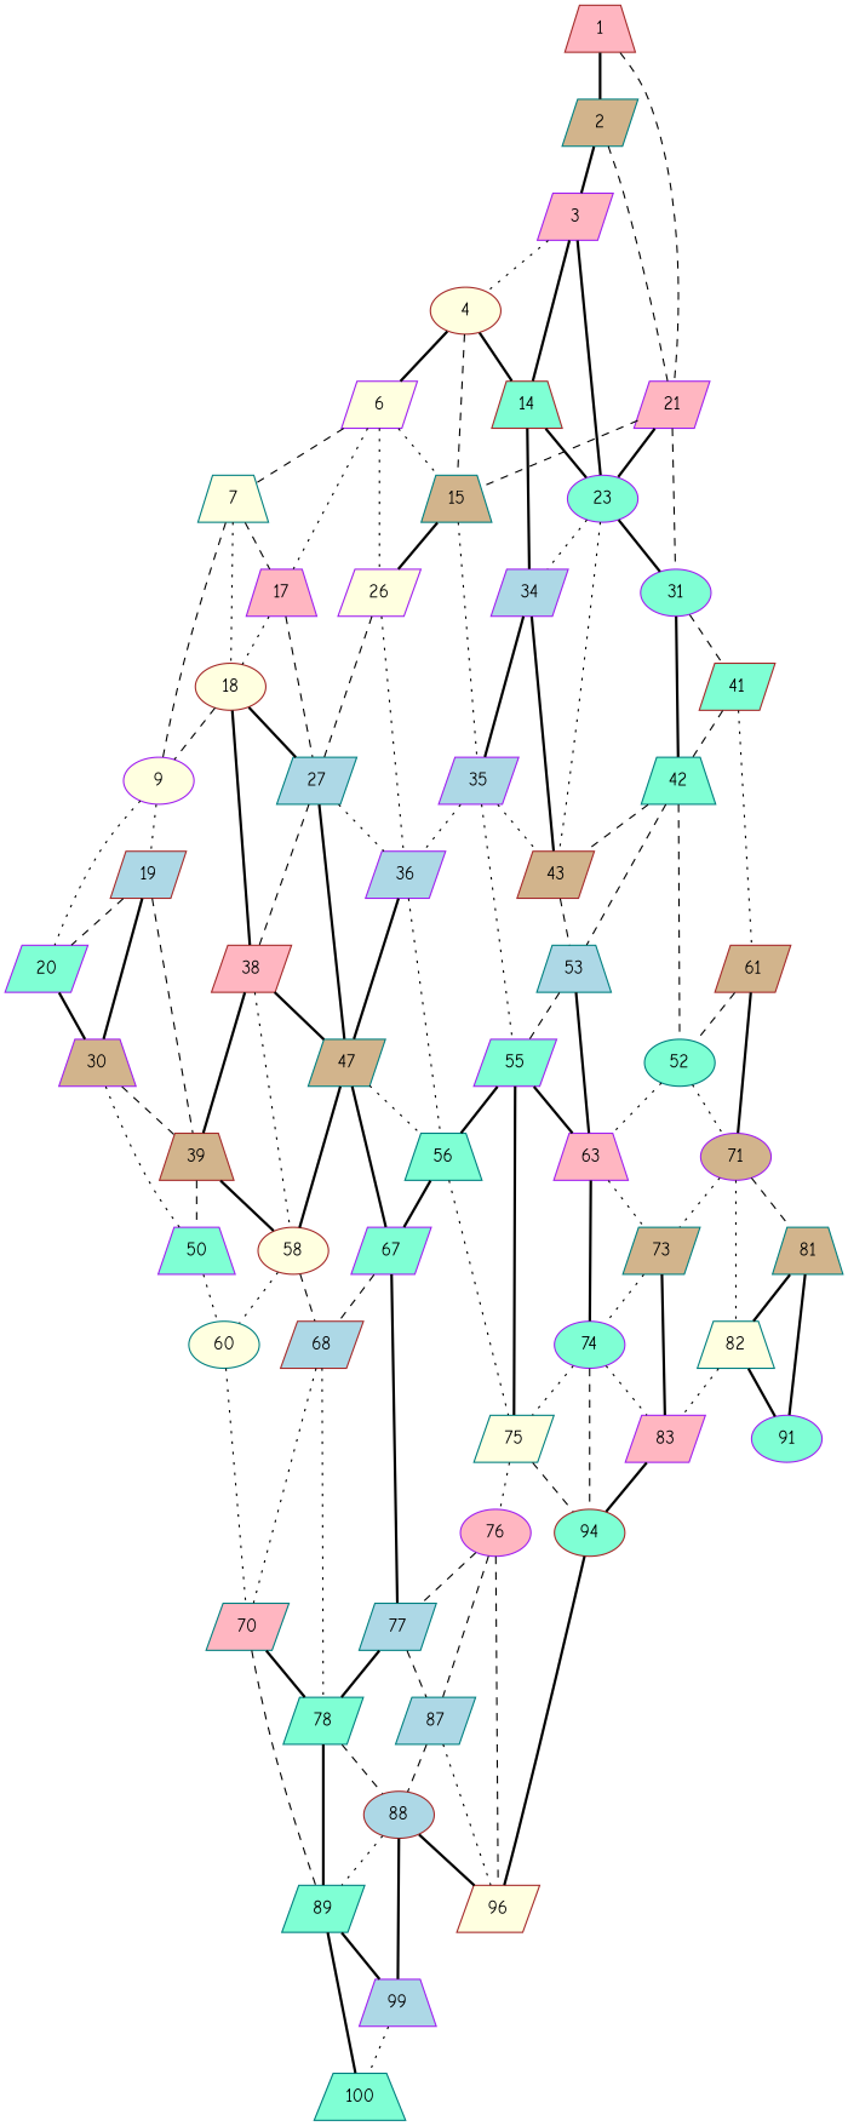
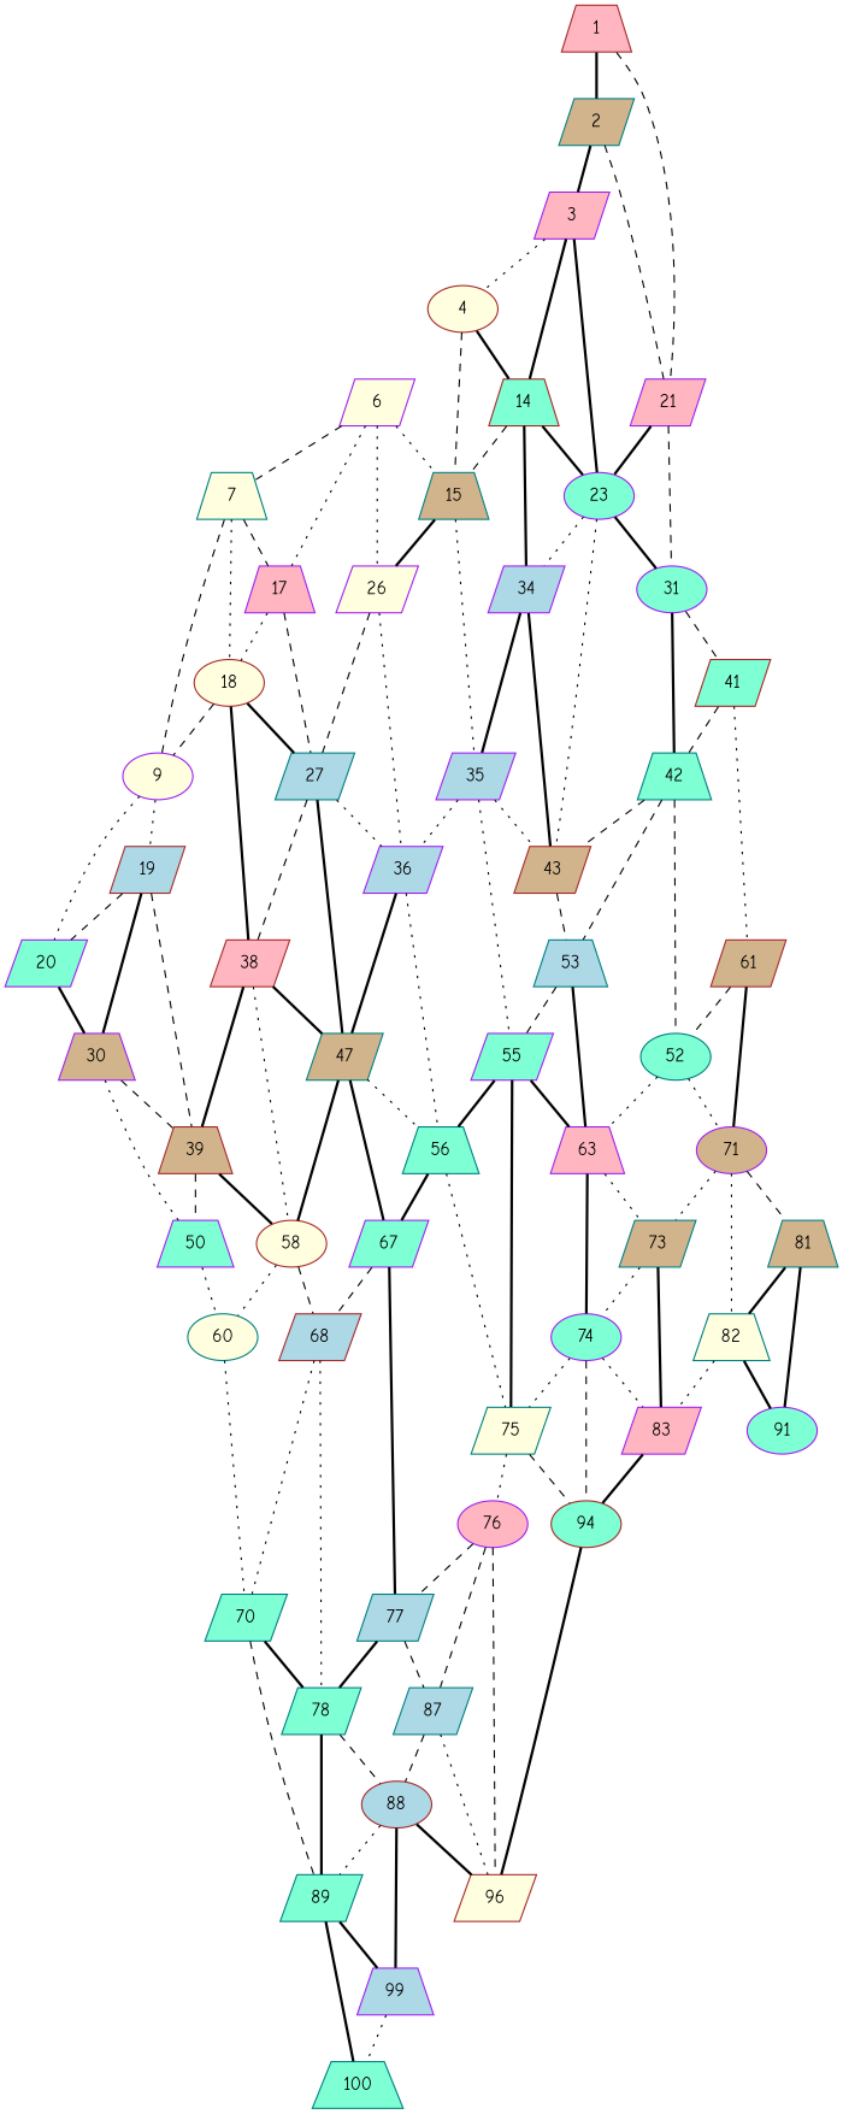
  graph {
    fontname="Comic Neue"
    node [color=purple fillcolor=aquamarine fontname="Comic Neue" shape=parallelogram style=filled]
    edge [fontname="Comic Neue" style=bold]
    1 [color=brown fillcolor=lightpink shape=trapezium super="+11"]
    2 [color=teal fillcolor=tan super="+12"]
    21 [fillcolor=lightpink super="+22"]
    3 [fillcolor=lightpink super="+13"]
    23 [shape=ellipse super="+33"]
    31 [shape=ellipse super="+32"]
    4 [color=brown fillcolor=lightyellow shape=ellipse super="+5"]
    14 [color=brown shape=trapezium super="+24"]
    6 [fillcolor=lightyellow super="+16"]
    15 [color=teal fillcolor=tan shape=trapezium super="+25"]
    34 [fillcolor=lightblue]
    43 [color=brown fillcolor=tan super="+44"]
    7 [color=teal fillcolor=lightyellow shape=trapezium super="+8"]
    17 [fillcolor=lightpink shape=trapezium]
    26 [fillcolor=lightyellow]
    35 [fillcolor=lightblue super="+45"]
    9 [fillcolor=lightyellow shape=ellipse super="+10"]
    18 [color=brown fillcolor=lightyellow shape=ellipse super="+28"]
    27 [color=teal fillcolor=lightblue super="+37"]
    36 [fillcolor=lightblue super="+46"]
    19 [color=brown fillcolor=lightblue super="+29"]
    20
    38 [color=brown fillcolor=lightpink super="+48"]
    30 [fillcolor=tan shape=trapezium super="+40"]
    39 [color=brown fillcolor=tan shape=trapezium super="+49"]
    55 [super="+65"]
    47 [color=teal fillcolor=tan super="+57"]
    58 [color=brown fillcolor=lightyellow shape=ellipse super="+59"]
    50 [shape=trapezium]
    41 [color=brown super="+51"]
    42 [color=teal shape=trapezium super="+52"]
    53 [color=teal fillcolor=lightblue shape=trapezium super="+54"]
    56 [color=teal shape=trapezium super="+66"]
    67
    60 [color=teal fillcolor=lightyellow shape=ellipse]
    61 [color=brown fillcolor=tan]
    n37 [color=teal label=52 shape=ellipse]
    63 [fillcolor=lightpink shape=trapezium super="+64"]
    75 [color=teal fillcolor=lightyellow super="+85"]
    68 [color=brown fillcolor=lightblue super="+69"]
    71 [fillcolor=tan shape=ellipse super="+72"]
    77 [color=teal fillcolor=lightblue]
-   70 [color=teal fillcolor=lightpink super="+80"]
+   70 [color=teal super="+80"]
    73 [color=teal fillcolor=tan]
    74 [shape=ellipse super="+84"]
    76 [fillcolor=lightpink shape=ellipse super="+86"]
    94 [color=brown shape=ellipse super="+95"]
    87 [color=teal fillcolor=lightblue]
    96 [color=brown fillcolor=lightyellow super="+97"]
    78 [color=teal super="+79"]
    89 [color=teal super="+90"]
    81 [color=teal fillcolor=tan shape=trapezium]
    82 [color=teal fillcolor=lightyellow shape=trapezium super="+92"]
    83 [fillcolor=lightpink super="+93"]
    88 [color=brown fillcolor=lightblue shape=ellipse super="+98"]
    99 [fillcolor=lightblue shape=trapezium]
    100 [color=teal shape=trapezium]
    91 [shape=ellipse]
    1 -- 2 [weight=2]
    1 -- 21 [style=dashed]
    2 -- 21 [style=dashed]
    2 -- 3 [weight=2]
    21 -- 23
    21 -- 31 [style=dashed weight=2]
    3 -- 23
    3 -- 4 [style=dotted]
    3 -- 14
    23 -- 31
    23 -- 34 [style=dotted]
    23 -- 43 [style=dotted]
    31 -- 41 [style=dashed]
    31 -- 42
    4 -- 14
-   4 -- 6
    4 -- 15 [style=dashed]
    14 -- 23
-   21 -- 15 [style=dashed weight=2]
+   14 -- 15 [style=dashed weight=2]
    14 -- 34
    6 -- 15 [style=dotted]
    6 -- 7 [style=dashed]
    6 -- 17 [style=dotted]
    6 -- 26 [style=dotted]
    15 -- 26
    15 -- 35 [style=dotted]
    34 -- 43
    34 -- 35
    43 -- 53 [style=dashed weight=2]
    7 -- 17 [style=dashed]
    7 -- 9 [style=dashed]
    7 -- 18 [style=dotted]
    17 -- 18 [style=dotted]
    17 -- 27 [style=dashed]
    26 -- 27 [style=dashed]
    26 -- 36 [style=dotted]
    35 -- 43 [style=dotted]
    35 -- 36 [style=dotted weight=2]
    35 -- 55 [style=dotted]
    9 -- 19 [style=dotted]
    9 -- 20 [style=dotted]
    18 -- 9 [style=dashed weight=2]
    18 -- 27
    18 -- 38
    27 -- 36 [style=dotted]
    27 -- 38 [style=dashed]
    27 -- 47
    36 -- 47
    36 -- 56 [style=dotted]
    19 -- 20 [style=dashed]
    19 -- 30
    19 -- 39 [style=dashed]
    20 -- 30
    38 -- 39 [weight=2]
    38 -- 47
    38 -- 58 [style=dotted]
    30 -- 39 [style=dashed]
    30 -- 50 [style=dotted]
    39 -- 58
    39 -- 50 [style=dashed]
    55 -- 56 [weight=2]
    55 -- 63
    55 -- 75
    47 -- 58
    47 -- 56 [style=dotted]
    47 -- 67
    58 -- 60 [style=dotted]
    58 -- 68 [style=dashed weight=2]
    50 -- 60 [style=dotted]
    41 -- 42 [style=dashed weight=2]
    41 -- 61 [style=dotted]
    42 -- 43 [style=dashed]
    42 -- 53 [style=dashed]
    42 -- n37 [style=dashed]
    53 -- 55 [style=dashed]
    53 -- 63 [weight=2]
    56 -- 67
    56 -- 75 [style=dotted]
    67 -- 68 [style=dashed]
    67 -- 77
    60 -- 70 [style=dotted]
    61 -- n37 [style=dashed]
    61 -- 71
    n37 -- 63 [style=dotted]
    n37 -- 71 [style=dotted]
    63 -- 73 [style=dotted]
    63 -- 74
    75 -- 76 [style=dotted weight=2]
    75 -- 94 [style=dashed]
    68 -- 70 [style=dotted]
    68 -- 78 [style=dotted weight=2]
    71 -- 73 [style=dotted]
    71 -- 81 [style=dashed]
    71 -- 82 [style=dotted]
    77 -- 87 [style=dashed]
    77 -- 78
    70 -- 78
    70 -- 89 [style=dashed]
    73 -- 74 [style=dotted]
    73 -- 83
    74 -- 75 [style=dotted weight=2]
    74 -- 94 [style=dashed]
    74 -- 83 [style=dotted]
    76 -- 77 [style=dashed]
    76 -- 87 [style=dashed]
    76 -- 96 [style=dashed]
    94 -- 96
    87 -- 96 [style=dotted]
    87 -- 88 [style=dashed]
    78 -- 89
    78 -- 88 [style=dashed]
    89 -- 99
    89 -- 100
    81 -- 82
    81 -- 91
    82 -- 83 [style=dotted weight=2]
    82 -- 91
    83 -- 94
    88 -- 96
    88 -- 89 [style=dotted]
    88 -- 99
    99 -- 100 [style=dotted]
  }
